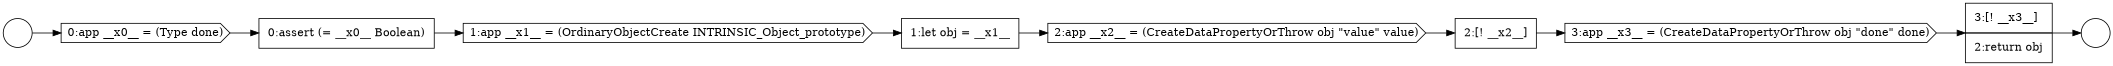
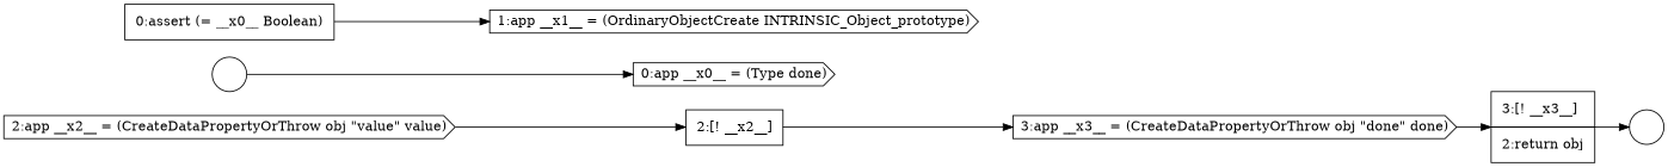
  digraph {
    rankdir=LR
    node [color=black fillcolor=white shape=none style=filled]
    edge [color=black]
-   n1 [label=<<font color="black">     <table border="0" cellborder="1" cellspacing="0" cellpadding="10">       <tr><td align="left">1:let obj = __x1__</td></tr>     </table>   </font>> margin=0]
    n2 [label=<<font color="black">2:app __x2__ = (CreateDataPropertyOrThrow obj &quot;value&quot; value)</font>> shape=cds]
    n3 [label=<<font color="black">     <table border="0" cellborder="1" cellspacing="0" cellpadding="10">       <tr><td align="left">2:[! __x2__]</td></tr>     </table>   </font>> margin=0]
    n4 [label=<<font color="black">     <table border="0" cellborder="1" cellspacing="0" cellpadding="10">       <tr><td align="left">3:[! __x3__]</td></tr>       <tr><td align="left">2:return obj</td></tr>     </table>   </font>> margin=0]
    n5 [label=" " shape=circle]
    n6 [label=" " shape=circle]
    n7 [label=<<font color="black">0:app __x0__ = (Type done)</font>> shape=cds]
    n8 [label=<<font color="black">     <table border="0" cellborder="1" cellspacing="0" cellpadding="10">       <tr><td align="left">0:assert (= __x0__ Boolean)</td></tr>     </table>   </font>> margin=0]
    n9 [label=<<font color="black">3:app __x3__ = (CreateDataPropertyOrThrow obj &quot;done&quot; done)</font>> shape=cds]
    n10 [label=<<font color="black">1:app __x1__ = (OrdinaryObjectCreate INTRINSIC_Object_prototype)</font>> shape=cds]
-   n1 -> n2
    n2 -> n3
    n3 -> n9
    n4 -> n5
    n6 -> n7
-   n7 -> n8
    n8 -> n10
    n9 -> n4
-   n10 -> n1
  }
